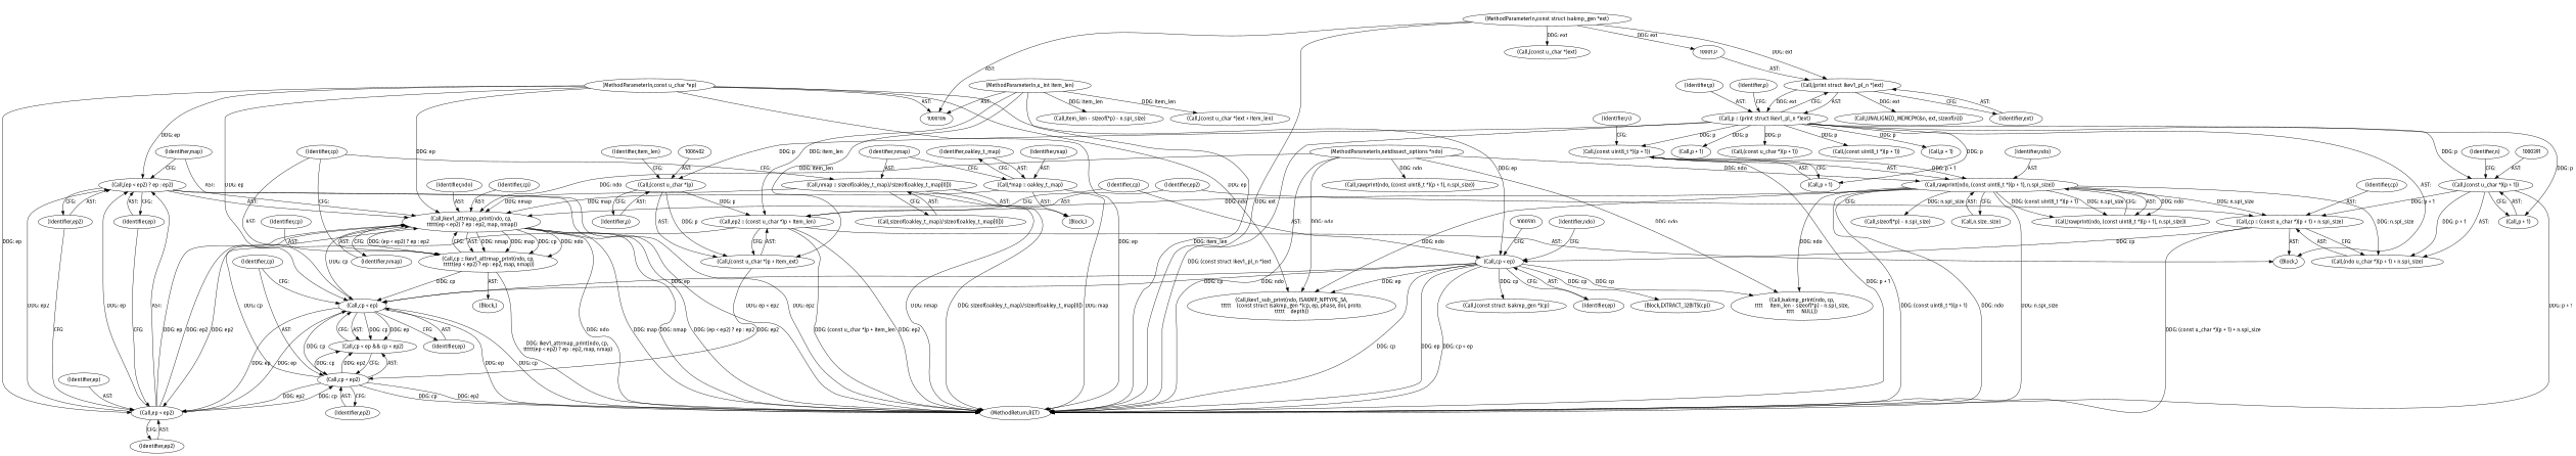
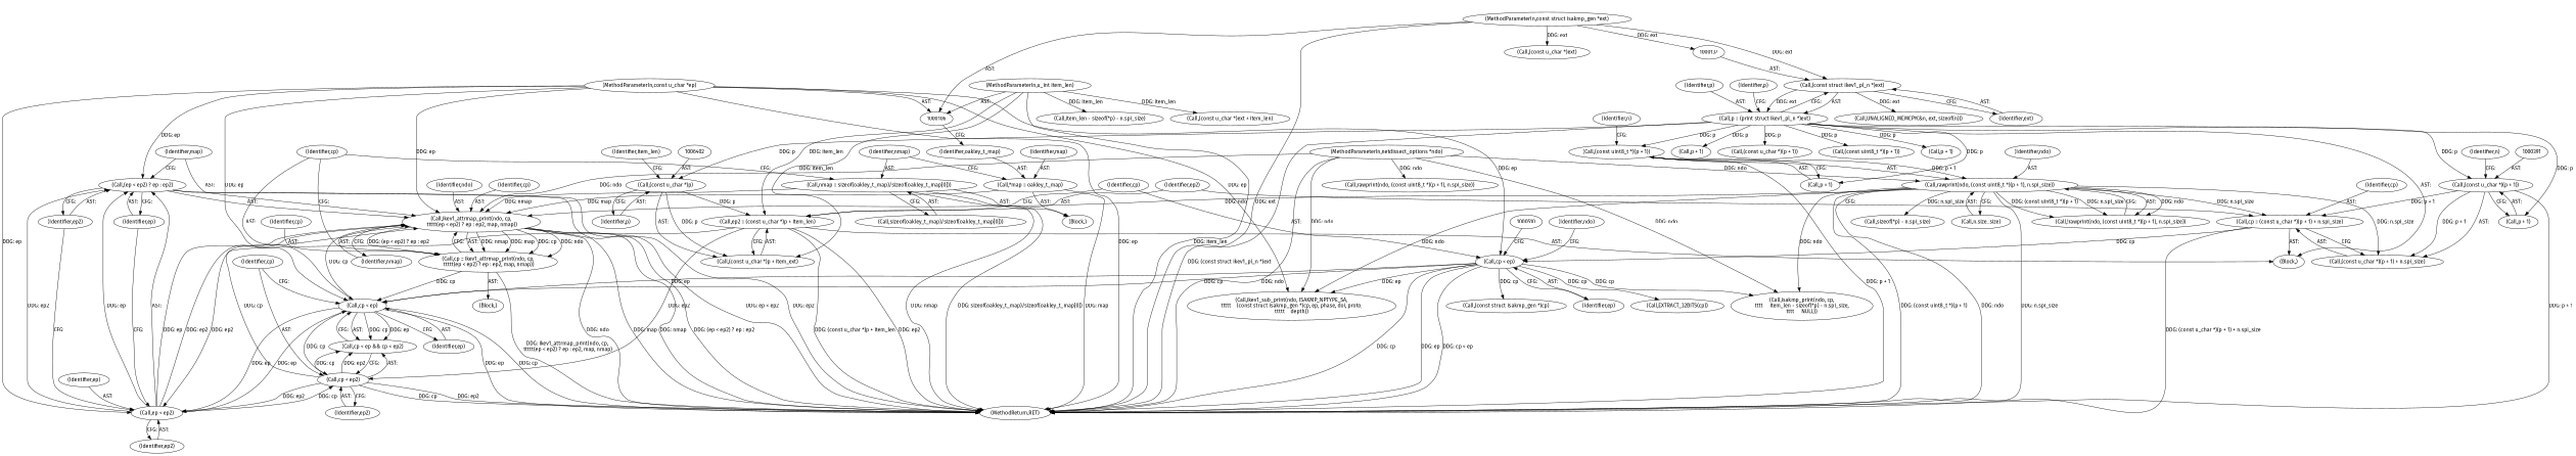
  digraph {
    fontname="Fira Sans"
    node [fontname="Fira Sans"]
    edge [fontname="Fira Sans"]
    n1 [label="(Call,(ep < ep2) ? ep : ep2)"]
    n2 [label="(Call,ikev1_attrmap_print(ndo, cp,\n \t\t\t\t\t(ep < ep2) ? ep : ep2, map, nmap))"]
    n3 [label="(Identifier,ep2)"]
    n4 [label="(MethodReturn,RET)"]
    n5 [label="(Identifier,ep)"]
    n6 [label="(Call,cp = ikev1_attrmap_print(ndo, cp,\n \t\t\t\t\t(ep < ep2) ? ep : ep2, map, nmap))"]
    n7 [label="(Identifier,nmap)"]
    n8 [label="(Call,ep < ep2)"]
    n9 [label="(Call,cp < ep)"]
    n10 [label="(Call,cp < ep2)"]
    n11 [label="(Identifier,ep2)"]
    n12 [label="(Identifier,ep)"]
    n13 [label="(Call,cp < ep && cp < ep2)"]
    n14 [label="(Identifier,ep2)"]
    n15 [label="(Call,cp < ep)"]
    n16 [label="(Call,(const struct isakmp_gen *)cp)"]
    n17 [label="(Identifier,ep)"]
-   n18 [label="(Block,EXTRACT_32BITS(cp))"]
+   n18 [label="(Call,EXTRACT_32BITS(cp))"]
    n19 [label="(Call,isakmp_print(ndo, cp,\n\t\t\t\t     item_len - sizeof(*p) - n.spi_size,\n\t\t\t\t     NULL))"]
    n20 [label="(Call,ikev1_sub_print(ndo, ISAKMP_NPTYPE_SA,\n\t\t\t\t\t    (const struct isakmp_gen *)cp, ep, phase, doi, proto,\n\t\t\t\t\t    depth))"]
    n21 [label="(Call,cp = (const u_char *)(p + 1) + n.spi_size)"]
    n22 [label="(Block,)"]
-   n23 [label="(Call,(ndo u_char *)(p + 1) + n.spi_size)"]
+   n23 [label="(Call,(const u_char *)(p + 1) + n.spi_size)"]
    n24 [label="(Call,(const u_char *)(p + 1))"]
    n25 [label="(Call,p + 1)"]
    n26 [label="(Call,p = (print struct ikev1_pl_n *)ext)"]
-   n27 [label="(Call,(print struct ikev1_pl_n *)ext)"]
+   n27 [label="(Call,(const struct ikev1_pl_n *)ext)"]
    n28 [label="(Call,(const uint8_t *)(p + 1))"]
    n29 [label="(Call,(const u_char *)p)"]
    n30 [label="(Call,p + 1)"]
    n31 [label="(Call,(const u_char *)(p + 1))"]
    n32 [label="(Call,(const uint8_t *)(p + 1))"]
    n33 [label="(Call,p + 1)"]
    n34 [label="(Call,p + 1)"]
    n35 [label="(Call,UNALIGNED_MEMCPY(&n, ext, sizeof(n)))"]
    n36 [label="(Identifier,ext)"]
    n37 [label="(Call,rawprint(ndo, (const uint8_t *)(p + 1), n.spi_size))"]
    n38 [label="(Call,ep2 = (const u_char *)p + item_len)"]
    n39 [label="(Call,(const u_char *)p + item_ext)"]
    n40 [label="(Identifier,p)"]
    n41 [label="(MethodParameterIn,const struct isakmp_gen *ext)"]
    n42 [label="(Call,(const u_char *)ext)"]
    1000106
    1000137
    n45 [label="(Call,n.size_size)"]
    n46 [label="(Call,!rawprint(ndo, (const uint8_t *)(p + 1), n.spi_size))"]
    n47 [label="(Call,sizeof(*p) - n.spi_size)"]
    n48 [label="(MethodParameterIn,netdissect_options *ndo)"]
    n49 [label="(Call,rawprint(ndo, (const uint8_t *)(p + 1), n.spi_size))"]
    n50 [label="(MethodParameterIn,const u_char *ep)"]
    n51 [label="(Block,)"]
    n52 [label="(MethodParameterIn,u_int item_len)"]
    n53 [label="(Call,item_len - sizeof(*p) - n.spi_size)"]
    n54 [label="(Call,(const u_char *)ext + item_len)"]
    n55 [label="(Call,*map = oakley_t_map)"]
    n56 [label="(Identifier,oakley_t_map)"]
    n57 [label="(Block,)"]
    n58 [label="(Call,nmap = sizeof(oakley_t_map)/sizeof(oakley_t_map[0]))"]
    n59 [label="(Call,sizeof(oakley_t_map)/sizeof(oakley_t_map[0]))"]
    n60 [label="(Identifier,ep)"]
    n61 [label="(Identifier,cp)"]
    n62 [label="(Identifier,p)"]
    n63 [label="(Identifier,ep2)"]
    n64 [label="(Identifier,map)"]
    n65 [label="(Identifier,cp)"]
    n66 [label="(Identifier,ndo)"]
    n67 [label="(Identifier,cp)"]
    n68 [label="(Identifier,nmap)"]
    n69 [label="(Identifier,cp)"]
    n70 [label="(Identifier,p)"]
    n71 [label="(Identifier,n)"]
    n72 [label="(Identifier,cp)"]
    n73 [label="(Identifier,map)"]
    n74 [label="(Identifier,ndo)"]
    n75 [label="(Identifier,n)"]
    n76 [label="(Identifier,ndo)"]
    n77 [label="(Identifier,item_len)"]
    n78 [label="(Identifier,cp)"]
    1000510
    1000391
    n81 [label=1006402]
    n1 -> n2 [label="AST: "]
    n1 -> n3 [label="CFG: "]
    n1 -> n4 [label="DDG: ep2"]
    n1 -> n4 [label="DDG: ep < ep2"]
    n1 -> n5 [label="CFG: "]
    n2 -> n4 [label="DDG: nmap"]
    n2 -> n4 [label="DDG: (ep < ep2) ? ep : ep2"]
    n2 -> n4 [label="DDG: ndo"]
    n2 -> n4 [label="DDG: map"]
    n2 -> n6 [label="AST: "]
    n2 -> n6 [label="DDG: nmap"]
    n2 -> n6 [label="DDG: map"]
    n2 -> n6 [label="DDG: cp"]
    n2 -> n6 [label="DDG: ndo"]
    n2 -> n6 [label="DDG: (ep < ep2) ? ep : ep2"]
    n2 -> n7 [label="CFG: "]
    n3 -> n1 [label="AST: "]
    n3 -> n8 [label="CFG: "]
    n5 -> n1 [label="AST: "]
    n5 -> n8 [label="CFG: "]
    n6 -> n2 [label="CFG: "]
    n6 -> n4 [label="DDG: ikev1_attrmap_print(ndo, cp,\n \t\t\t\t\t(ep < ep2) ? ep : ep2, map, nmap)"]
    n6 -> n9 [label="DDG: cp"]
    n6 -> n51 [label="AST: "]
    n7 -> n2 [label="AST: "]
    n8 -> n1 [label="AST: "]
    n8 -> n1 [label="DDG: ep"]
    n8 -> n1 [label="DDG: ep2"]
    n8 -> n2 [label="DDG: ep"]
    n8 -> n2 [label="DDG: ep2"]
    n8 -> n9 [label="DDG: ep"]
    n8 -> n10 [label="DDG: cp"]
    n8 -> n11 [label="CFG: "]
    n9 -> n2 [label="DDG: cp"]
    n9 -> n4 [label="DDG: ep"]
    n9 -> n4 [label="DDG: cp"]
    n9 -> n8 [label="DDG: ep"]
    n9 -> n10 [label="DDG: cp"]
    n9 -> n12 [label="CFG: "]
    n9 -> n13 [label="AST: "]
    n9 -> n13 [label="DDG: cp"]
    n9 -> n13 [label="DDG: ep"]
    n10 -> n2 [label="DDG: cp"]
    n10 -> n4 [label="DDG: cp"]
    n10 -> n4 [label="DDG: ep2"]
    n10 -> n8 [label="DDG: ep2"]
    n10 -> n13 [label="AST: "]
    n10 -> n13 [label="DDG: cp"]
    n10 -> n13 [label="DDG: ep2"]
    n10 -> n14 [label="CFG: "]
    n11 -> n8 [label="AST: "]
    n12 -> n9 [label="AST: "]
    n13 -> n9 [label="CFG: "]
    n13 -> n10 [label="CFG: "]
    n14 -> n10 [label="AST: "]
    n15 -> n4 [label="DDG: cp"]
    n15 -> n4 [label="DDG: ep"]
    n15 -> n4 [label="DDG: cp < ep"]
    n15 -> n9 [label="DDG: cp"]
    n15 -> n9 [label="DDG: ep"]
    n15 -> n16 [label="DDG: cp"]
    n15 -> n17 [label="CFG: "]
    n15 -> n18 [label="DDG: cp"]
    n15 -> n19 [label="DDG: cp"]
    n15 -> n20 [label="DDG: ep"]
    n17 -> n15 [label="AST: "]
    n21 -> n4 [label="DDG: (const u_char *)(p + 1) + n.spi_size"]
    n21 -> n15 [label="DDG: cp"]
    n21 -> n22 [label="AST: "]
    n21 -> n23 [label="CFG: "]
    n23 -> n21 [label="AST: "]
    n24 -> n4 [label="DDG: p + 1"]
    n24 -> n21 [label="DDG: p + 1"]
    n24 -> n23 [label="AST: "]
    n24 -> n23 [label="DDG: p + 1"]
    n24 -> n25 [label="CFG: "]
    n25 -> n24 [label="AST: "]
    n26 -> n4 [label="DDG: (const struct ikev1_pl_n *)ext"]
    n26 -> n22 [label="AST: "]
    n26 -> n24 [label="DDG: p"]
    n26 -> n25 [label="DDG: p"]
    n26 -> n27 [label="CFG: "]
    n26 -> n28 [label="DDG: p"]
    n26 -> n29 [label="DDG: p"]
    n26 -> n30 [label="DDG: p"]
    n26 -> n31 [label="DDG: p"]
    n26 -> n32 [label="DDG: p"]
    n26 -> n33 [label="DDG: p"]
    n26 -> n34 [label="DDG: p"]
    n27 -> n26 [label="AST: "]
    n27 -> n26 [label="DDG: ext"]
    n27 -> n35 [label="DDG: ext"]
    n27 -> n36 [label="CFG: "]
    n28 -> n4 [label="DDG: p + 1"]
    n28 -> n33 [label="CFG: "]
    n28 -> n37 [label="AST: "]
    n28 -> n37 [label="DDG: p + 1"]
    n29 -> n38 [label="DDG: p"]
    n29 -> n39 [label="AST: "]
    n29 -> n39 [label="DDG: p"]
    n29 -> n40 [label="CFG: "]
    n33 -> n28 [label="AST: "]
    n36 -> n27 [label="AST: "]
    n37 -> n2 [label="DDG: ndo"]
    n37 -> n4 [label="DDG: ndo"]
    n37 -> n4 [label="DDG: n.spi_size"]
    n37 -> n4 [label="DDG: (const uint8_t *)(p + 1)"]
    n37 -> n19 [label="DDG: ndo"]
    n37 -> n20 [label="DDG: ndo"]
    n37 -> n21 [label="DDG: n.spi_size"]
    n37 -> n23 [label="DDG: n.spi_size"]
    n37 -> n45 [label="CFG: "]
    n37 -> n46 [label="AST: "]
    n37 -> n46 [label="DDG: ndo"]
    n37 -> n46 [label="DDG: (const uint8_t *)(p + 1)"]
    n37 -> n46 [label="DDG: n.spi_size"]
    n37 -> n47 [label="DDG: n.spi_size"]
    n38 -> n4 [label="DDG: (const u_char *)p + item_len"]
    n38 -> n4 [label="DDG: ep2"]
    n38 -> n8 [label="DDG: ep2"]
-   n39 -> n10 [label="DDG: ep2"]
+   n38 -> n10 [label="DDG: ep2"]
    n38 -> n22 [label="AST: "]
    n38 -> n39 [label="CFG: "]
    n39 -> n38 [label="AST: "]
    n40 -> n29 [label="AST: "]
    n41 -> n4 [label="DDG: ext"]
    n41 -> n27 [label="DDG: ext"]
    n41 -> n42 [label="DDG: ext"]
    n41 -> 1000106 [label="AST: "]
    n41 -> 1000137 [label="DDG: ext"]
    1000137 -> n27 [label="AST: "]
    n45 -> n37 [label="AST: "]
    n46 -> n37 [label="CFG: "]
    n48 -> n2 [label="DDG: ndo"]
    n48 -> n4 [label="DDG: ndo"]
    n48 -> n19 [label="DDG: ndo"]
    n48 -> n20 [label="DDG: ndo"]
    n48 -> n37 [label="DDG: ndo"]
    n48 -> n49 [label="DDG: ndo"]
    n50 -> n1 [label="DDG: ep"]
    n50 -> n2 [label="DDG: ep"]
    n50 -> n4 [label="DDG: ep"]
    n50 -> n8 [label="DDG: ep"]
    n50 -> n9 [label="DDG: ep"]
    n50 -> n15 [label="DDG: ep"]
    n50 -> n20 [label="DDG: ep"]
    n50 -> 1000106 [label="AST: "]
    n52 -> n4 [label="DDG: item_len"]
    n52 -> n38 [label="DDG: item_len"]
    n52 -> n39 [label="DDG: item_len"]
    n52 -> 1000106 [label="AST: "]
    n52 -> n53 [label="DDG: item_len"]
    n52 -> n54 [label="DDG: item_len"]
    n55 -> n2 [label="DDG: map"]
    n55 -> n4 [label="DDG: map"]
-   n55 -> n56 [label="CFG: "]
+   1000106 -> n56 [label="CFG: "]
    n55 -> n57 [label="AST: "]
    n56 -> n55 [label="AST: "]
    n58 -> n2 [label="DDG: nmap"]
    n58 -> n4 [label="DDG: nmap"]
    n58 -> n4 [label="DDG: sizeof(oakley_t_map)/sizeof(oakley_t_map[0])"]
    n58 -> n57 [label="AST: "]
    n58 -> n59 [label="CFG: "]
    n59 -> n58 [label="AST: "]
    n60 -> n8 [label="AST: "]
    n61 -> n21 [label="AST: "]
    n62 -> n26 [label="CFG: "]
    n63 -> n21 [label="CFG: "]
    n63 -> n38 [label="AST: "]
    n64 -> n55 [label="AST: "]
    n65 -> n6 [label="CFG: "]
    n65 -> n9 [label="AST: "]
    n65 -> n58 [label="CFG: "]
    n66 -> n37 [label="AST: "]
    n67 -> n9 [label="CFG: "]
    n67 -> n10 [label="AST: "]
    n68 -> n55 [label="CFG: "]
    n68 -> n58 [label="AST: "]
    n69 -> n15 [label="AST: "]
    n69 -> n38 [label="CFG: "]
    n70 -> n26 [label="AST: "]
    n71 -> n28 [label="CFG: "]
    n72 -> n6 [label="AST: "]
    n73 -> n1 [label="CFG: "]
    n73 -> n2 [label="AST: "]
    n74 -> n15 [label="CFG: "]
    n75 -> n24 [label="CFG: "]
    n76 -> n2 [label="AST: "]
    n77 -> n29 [label="CFG: "]
    n78 -> n2 [label="AST: "]
    1000510 -> n15 [label="CFG: "]
    1000391 -> n24 [label="AST: "]
    n81 -> n29 [label="AST: "]
  }
